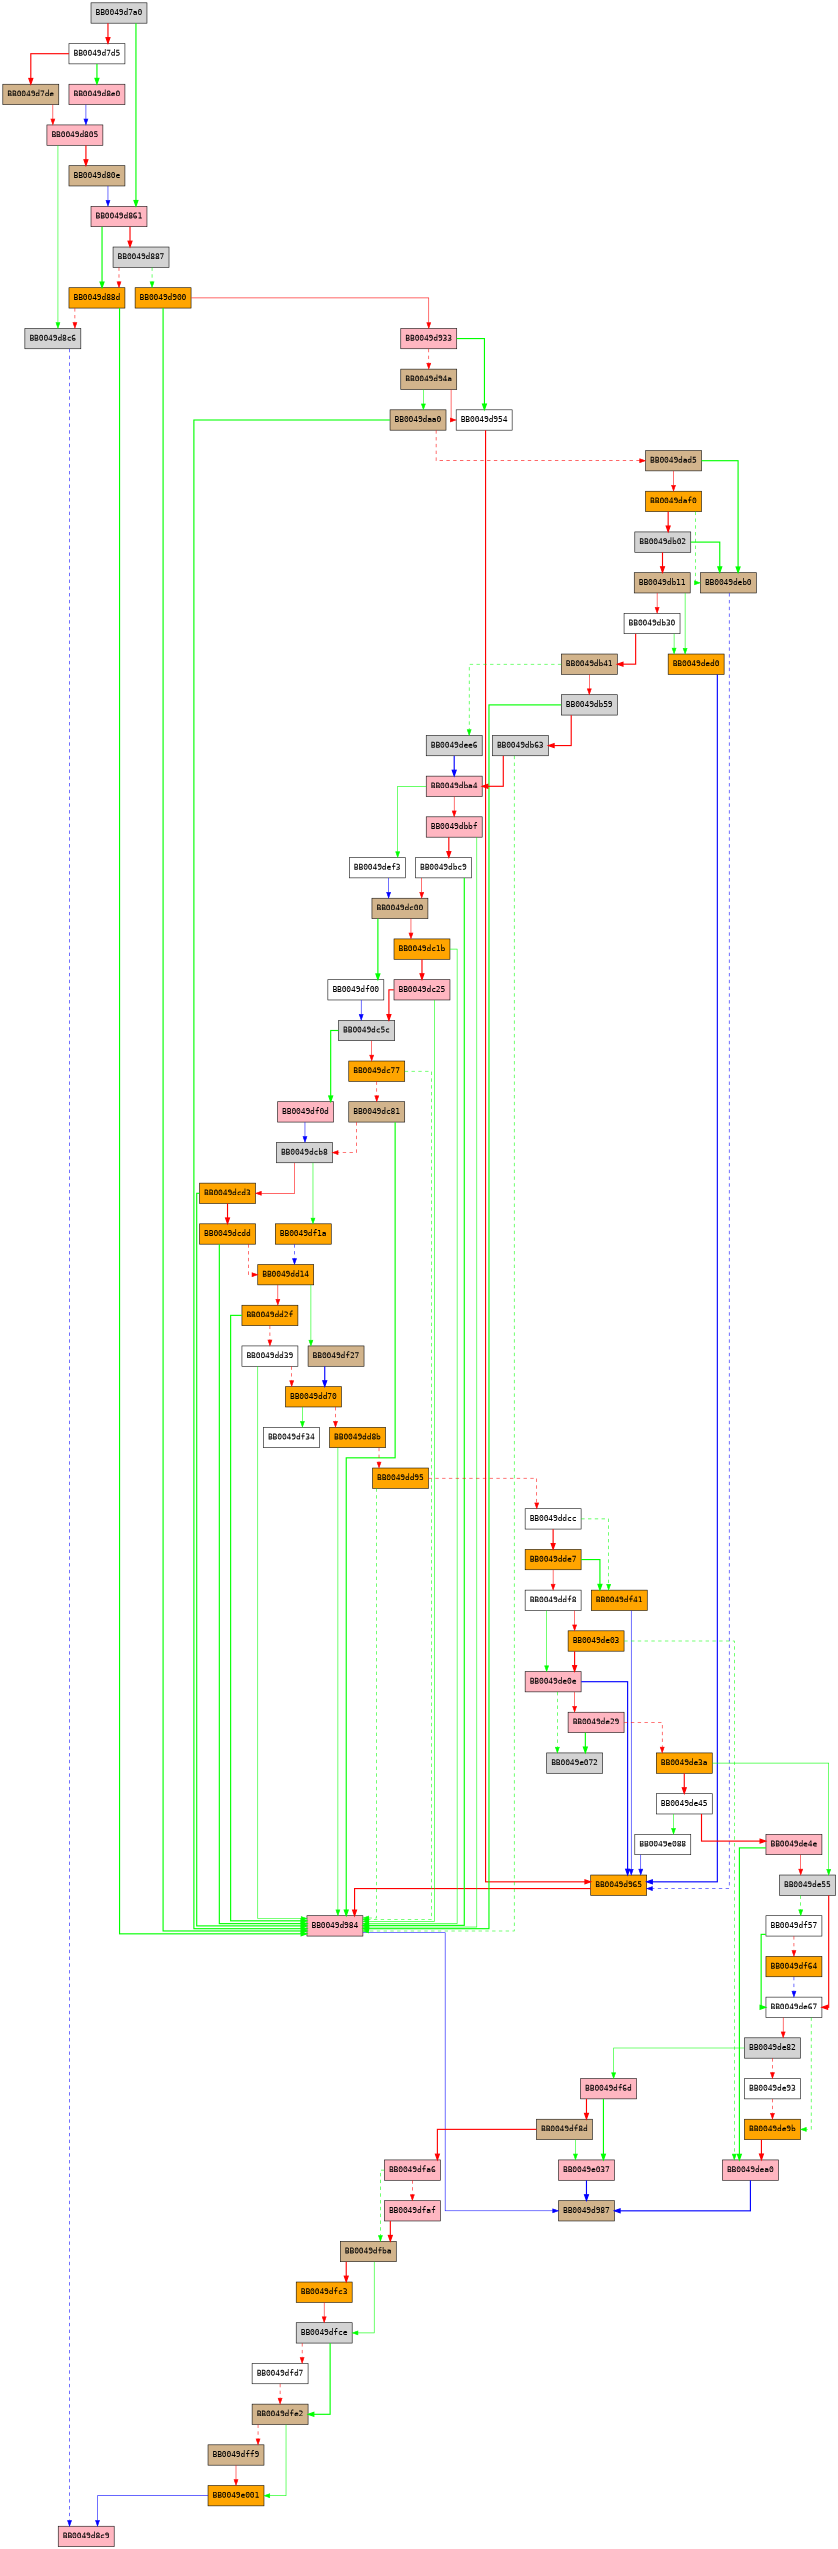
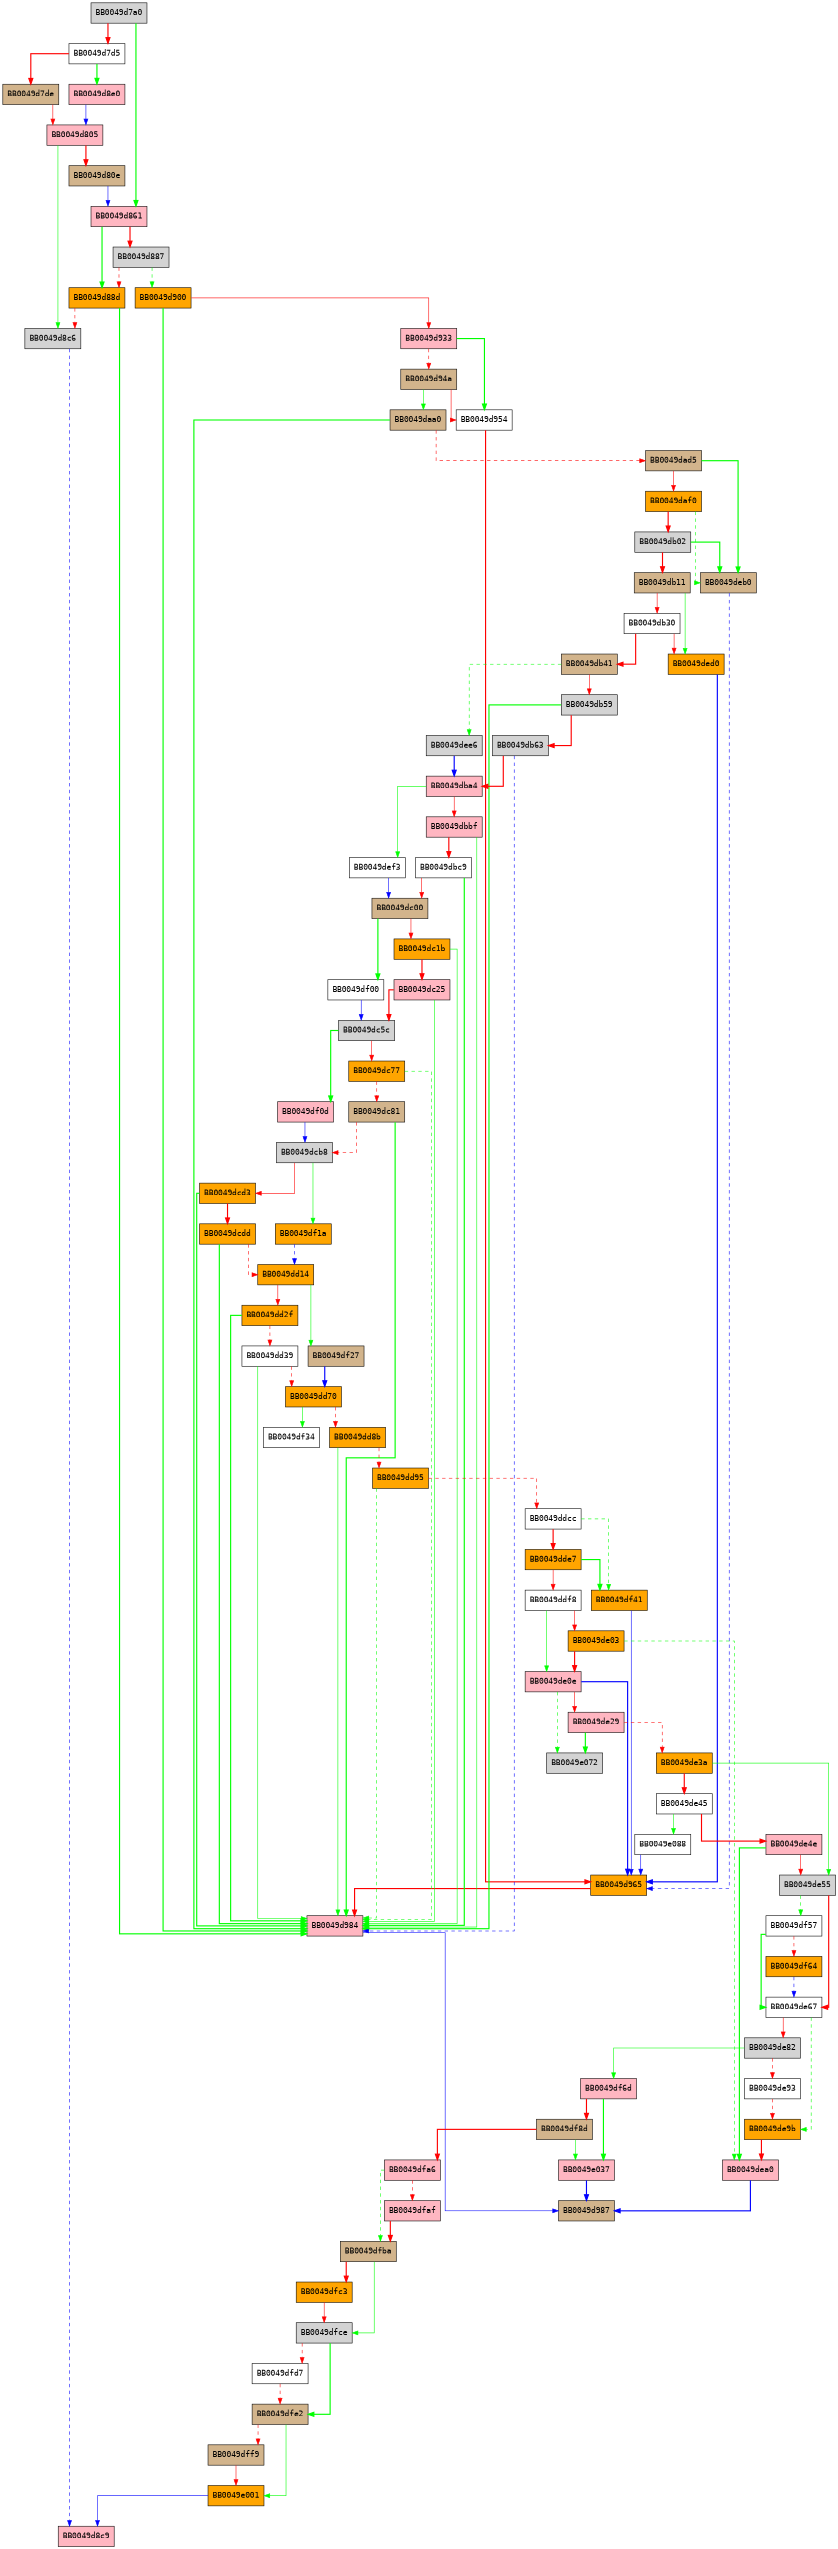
  digraph {
    fontname="DejaVu Sans Mono"
    splines=ortho
    node [fillcolor=orange fontname="DejaVu Sans Mono" shape=box style=filled]
    edge [color=red fontname="DejaVu Sans Mono" style=bold]
    BB0049d7a0 [fillcolor=lightgrey]
    BB0049d861 [fillcolor=lightpink]
    BB0049d7d5 [fillcolor=white]
    BB0049d88d
    BB0049d887 [fillcolor=lightgrey]
    BB0049d8e0 [fillcolor=lightpink]
    BB0049d7de [fillcolor=tan]
    BB0049d8c6 [fillcolor=lightgrey]
    BB0049d984 [fillcolor=lightpink]
    BB0049d900
    BB0049d805 [fillcolor=lightpink]
    BB0049d80e [fillcolor=tan]
    BB0049d8c9 [fillcolor=lightpink]
    BB0049d987 [fillcolor=tan]
    BB0049d933 [fillcolor=lightpink]
    BB0049d954 [fillcolor=white]
    BB0049d94a [fillcolor=tan]
    BB0049d965
    BB0049daa0 [fillcolor=tan]
    BB0049dad5 [fillcolor=tan]
    BB0049deb0 [fillcolor=tan]
    BB0049daf0
    BB0049db02 [fillcolor=lightgrey]
    BB0049db11 [fillcolor=tan]
    BB0049ded0
    BB0049db30 [fillcolor=white]
    BB0049db41 [fillcolor=tan]
    BB0049dee6 [fillcolor=lightgrey]
    BB0049db59 [fillcolor=lightgrey]
    BB0049dba4 [fillcolor=lightpink]
    BB0049db63 [fillcolor=lightgrey]
    BB0049def3 [fillcolor=white]
    BB0049dbbf [fillcolor=lightpink]
    BB0049dc00 [fillcolor=tan]
    BB0049dbc9 [fillcolor=white]
    BB0049df00 [fillcolor=white]
    BB0049dc1b
    BB0049dc5c [fillcolor=lightgrey]
    BB0049dc25 [fillcolor=lightpink]
    BB0049df0d [fillcolor=lightpink]
    BB0049dc77
    BB0049dcb8 [fillcolor=lightgrey]
    BB0049dc81 [fillcolor=tan]
    BB0049df1a
    BB0049dcd3
    BB0049dd14
    BB0049dcdd
    BB0049df27 [fillcolor=tan]
    BB0049dd2f
    BB0049dd70
    BB0049dd39 [fillcolor=white]
    BB0049df34 [fillcolor=white]
    BB0049dd8b
    BB0049dd95
    BB0049ddcc [fillcolor=white]
    BB0049df41
    BB0049dde7
    BB0049ddf8 [fillcolor=white]
    BB0049de0e [fillcolor=lightpink]
    BB0049de03
    BB0049e072 [fillcolor=lightgrey]
    BB0049de29 [fillcolor=lightpink]
    BB0049dea0 [fillcolor=lightpink]
    BB0049de3a
    BB0049de55 [fillcolor=lightgrey]
    BB0049de45 [fillcolor=white]
    BB0049df57 [fillcolor=white]
    BB0049de67 [fillcolor=white]
    BB0049e088 [fillcolor=white]
    BB0049de4e [fillcolor=lightpink]
    BB0049df64
    BB0049de9b
    BB0049de82 [fillcolor=lightgrey]
    BB0049df6d [fillcolor=lightpink]
    BB0049de93 [fillcolor=white]
    BB0049e037 [fillcolor=lightpink]
    BB0049df8d [fillcolor=tan]
    BB0049dfa6 [fillcolor=lightpink]
    BB0049dfba [fillcolor=tan]
    BB0049dfaf [fillcolor=lightpink]
    BB0049dfce [fillcolor=lightgrey]
    BB0049dfc3
    BB0049dfe2 [fillcolor=tan]
    BB0049dfd7 [fillcolor=white]
    BB0049e001
    BB0049dff9 [fillcolor=tan]
    BB0049d7a0 -> BB0049d861 [color=green]
    BB0049d7a0 -> BB0049d7d5
    BB0049d861 -> BB0049d88d [color=green]
    BB0049d861 -> BB0049d887
    BB0049d7d5 -> BB0049d8e0 [color=green]
    BB0049d7d5 -> BB0049d7de
    BB0049d88d -> BB0049d8c6 [style=dashed]
    BB0049d88d -> BB0049d984 [color=green]
    BB0049d887 -> BB0049d88d [style=dashed]
    BB0049d887 -> BB0049d900 [color=green style=dashed]
    BB0049d8e0 -> BB0049d805 [color=blue style=solid]
    BB0049d7de -> BB0049d805 [style=solid]
    BB0049d8c6 -> BB0049d8c9 [color=blue style=dashed]
    BB0049d984 -> BB0049d987 [color=blue style=solid]
    BB0049d900 -> BB0049d984 [color=green]
    BB0049d900 -> BB0049d933 [style=solid]
    BB0049d805 -> BB0049d8c6 [color=green style=solid]
    BB0049d805 -> BB0049d80e
    BB0049d80e -> BB0049d861 [color=blue style=solid]
    BB0049d933 -> BB0049d954 [color=green]
    BB0049d933 -> BB0049d94a [style=dashed]
    BB0049d954 -> BB0049d965
    BB0049d94a -> BB0049d954 [style=solid]
    BB0049d94a -> BB0049daa0 [color=green style=solid]
    BB0049d965 -> BB0049d984
    BB0049daa0 -> BB0049d984 [color=green]
    BB0049daa0 -> BB0049dad5 [style=dashed]
    BB0049dad5 -> BB0049deb0 [color=green]
    BB0049dad5 -> BB0049daf0 [style=solid]
    BB0049deb0 -> BB0049d965 [color=blue style=dashed]
    BB0049daf0 -> BB0049deb0 [color=green style=dashed]
    BB0049daf0 -> BB0049db02
    BB0049db02 -> BB0049deb0 [color=green]
    BB0049db02 -> BB0049db11
    BB0049db11 -> BB0049ded0 [color=green style=solid]
    BB0049db11 -> BB0049db30 [style=solid]
    BB0049ded0 -> BB0049d965 [color=blue]
-   BB0049db30 -> BB0049ded0 [color=green style=solid]
+   BB0049db30 -> BB0049ded0 [style=solid]
    BB0049db30 -> BB0049db41
    BB0049db41 -> BB0049dee6 [color=green style=dashed]
    BB0049db41 -> BB0049db59 [style=solid]
    BB0049dee6 -> BB0049dba4 [color=blue]
    BB0049db59 -> BB0049d984 [color=green]
    BB0049db59 -> BB0049db63
    BB0049dba4 -> BB0049def3 [color=green style=solid]
    BB0049dba4 -> BB0049dbbf [style=solid]
-   BB0049db63 -> BB0049d984 [color=green style=dashed]
+   BB0049db63 -> BB0049d984 [color=blue style=dashed]
    BB0049db63 -> BB0049dba4
    BB0049def3 -> BB0049dc00 [color=blue style=solid]
    BB0049dbbf -> BB0049d984 [color=green style=solid]
    BB0049dbbf -> BB0049dbc9
    BB0049dc00 -> BB0049df00 [color=green]
    BB0049dc00 -> BB0049dc1b [style=solid]
    BB0049dbc9 -> BB0049d984 [color=green]
    BB0049dbc9 -> BB0049dc00 [style=solid]
    BB0049df00 -> BB0049dc5c [color=blue style=solid]
    BB0049dc1b -> BB0049d984 [color=green style=solid]
    BB0049dc1b -> BB0049dc25
    BB0049dc5c -> BB0049df0d [color=green]
    BB0049dc5c -> BB0049dc77 [style=solid]
    BB0049dc25 -> BB0049d984 [color=green style=solid]
    BB0049dc25 -> BB0049dc5c
    BB0049df0d -> BB0049dcb8 [color=blue style=solid]
    BB0049dc77 -> BB0049d984 [color=green style=dashed]
    BB0049dc77 -> BB0049dc81 [style=dashed]
    BB0049dcb8 -> BB0049df1a [color=green style=solid]
    BB0049dcb8 -> BB0049dcd3 [style=solid]
    BB0049dc81 -> BB0049d984 [color=green]
    BB0049dc81 -> BB0049dcb8 [style=dashed]
    BB0049df1a -> BB0049dd14 [color=blue style=dashed]
    BB0049dcd3 -> BB0049d984 [color=green]
    BB0049dcd3 -> BB0049dcdd
    BB0049dd14 -> BB0049df27 [color=green style=solid]
    BB0049dd14 -> BB0049dd2f [style=solid]
    BB0049dcdd -> BB0049d984 [color=green]
    BB0049dcdd -> BB0049dd14 [style=dashed]
    BB0049df27 -> BB0049dd70 [color=blue]
    BB0049dd2f -> BB0049d984 [color=green]
    BB0049dd2f -> BB0049dd39 [style=dashed]
    BB0049dd70 -> BB0049df34 [color=green style=solid]
    BB0049dd70 -> BB0049dd8b [style=dashed]
    BB0049dd39 -> BB0049d984 [color=green style=solid]
    BB0049dd39 -> BB0049dd70 [style=dashed]
    BB0049dd8b -> BB0049d984 [color=green style=solid]
    BB0049dd8b -> BB0049dd95 [style=dashed]
    BB0049dd95 -> BB0049d984 [color=green style=dashed]
    BB0049dd95 -> BB0049ddcc [style=dashed]
    BB0049ddcc -> BB0049df41 [color=green style=dashed]
    BB0049ddcc -> BB0049dde7
    BB0049df41 -> BB0049d965 [color=blue style=solid]
    BB0049dde7 -> BB0049df41 [color=green]
    BB0049dde7 -> BB0049ddf8 [style=solid]
    BB0049ddf8 -> BB0049de0e [color=green style=solid]
    BB0049ddf8 -> BB0049de03 [style=solid]
    BB0049de0e -> BB0049d965 [color=blue]
    BB0049de0e -> BB0049e072 [color=green style=dashed]
    BB0049de0e -> BB0049de29 [style=solid]
    BB0049de03 -> BB0049de0e
    BB0049de03 -> BB0049dea0 [color=green style=dashed]
    BB0049de29 -> BB0049e072 [color=green]
    BB0049de29 -> BB0049de3a [style=dashed]
    BB0049dea0 -> BB0049d987 [color=blue]
    BB0049de3a -> BB0049de55 [color=green style=solid]
    BB0049de3a -> BB0049de45
    BB0049de55 -> BB0049df57 [color=green style=dashed]
    BB0049de55 -> BB0049de67
    BB0049de45 -> BB0049e088 [color=green style=solid]
    BB0049de45 -> BB0049de4e
    BB0049df57 -> BB0049de67 [color=green]
    BB0049df57 -> BB0049df64 [style=dashed]
    BB0049de67 -> BB0049de9b [color=green style=dashed]
    BB0049de67 -> BB0049de82 [style=solid]
    BB0049e088 -> BB0049d965 [color=blue style=solid]
    BB0049de4e -> BB0049dea0 [color=green]
    BB0049de4e -> BB0049de55 [style=solid]
    BB0049df64 -> BB0049de67 [color=blue style=dashed]
    BB0049de9b -> BB0049dea0
    BB0049de82 -> BB0049df6d [color=green style=solid]
    BB0049de82 -> BB0049de93 [style=dashed]
    BB0049df6d -> BB0049e037 [color=green]
    BB0049df6d -> BB0049df8d
    BB0049de93 -> BB0049de9b [style=dashed]
    BB0049e037 -> BB0049d987 [color=blue]
    BB0049df8d -> BB0049e037 [color=green style=solid]
    BB0049df8d -> BB0049dfa6
    BB0049dfa6 -> BB0049dfba [color=green style=dashed]
    BB0049dfa6 -> BB0049dfaf [style=dashed]
    BB0049dfba -> BB0049dfce [color=green style=solid]
    BB0049dfba -> BB0049dfc3
    BB0049dfaf -> BB0049dfba
    BB0049dfce -> BB0049dfe2 [color=green]
    BB0049dfce -> BB0049dfd7 [style=dashed]
    BB0049dfc3 -> BB0049dfce [style=solid]
    BB0049dfe2 -> BB0049e001 [color=green style=solid]
    BB0049dfe2 -> BB0049dff9 [style=dashed]
    BB0049dfd7 -> BB0049dfe2 [style=dashed]
    BB0049e001 -> BB0049d8c9 [color=blue style=solid]
    BB0049dff9 -> BB0049e001 [style=solid]
  }
